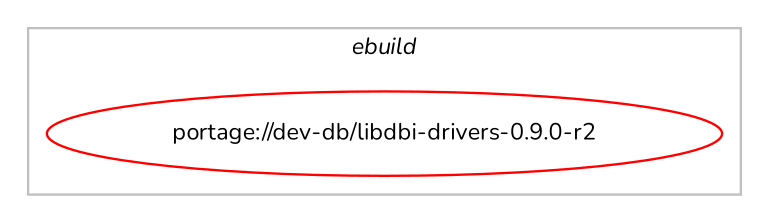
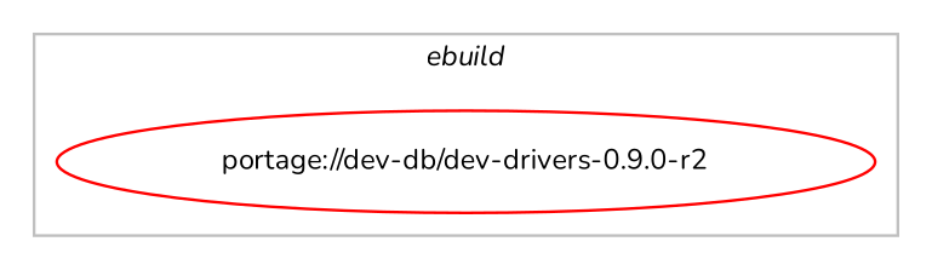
  digraph {
    compound=true
    concentrate=true
    fontname=Nunito
    fontsize=10
    newrank=true
    rankdir=LR
    ranksep=1.5
-   n1 [color=red fontname=Nunito fontsize=10 label="portage://dev-db/libdbi-drivers-0.9.0-r2" width=4]
+   n1 [color=red fontname=Nunito fontsize=10 label="portage://dev-db/dev-drivers-0.9.0-r2" width=4]
    subgraph cluster_1 {
      color=gray
      label=<<i>ebuild</i>>
      n1
    }
    subgraph cluster_2 {
      color=gray
      label=<<i>dependencies</i>>
      subgraph cluster_3 {
        color=gray
        fillcolor="#eeeeee"
        label=<<i>compile</i>>
        style=filled
      }
      subgraph cluster_4 {
        color=gray
        fillcolor="#eeeeee"
        label=<<i>compile and run</i>>
        style=filled
      }
      subgraph cluster_5 {
        color=gray
        fillcolor="#eeeeee"
        label=<<i>run</i>>
        style=filled
      }
    }
    subgraph cluster_6 {
      color=gray
      label=<<i>candidates</i>>
      rank=same
    }
  }
